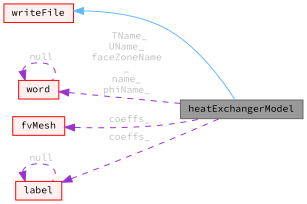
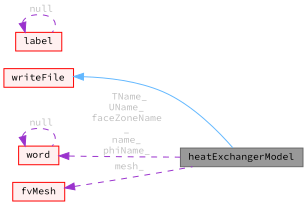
  digraph {
    fontname="Source Code Pro"
    rankdir=LR
    node [color=red fillcolor="#FFF0F0" fontname="Source Code Pro" fontsize=10 shape=box style=filled]
    edge [color=darkorchid3 dir=back fontname="Source Code Pro" fontsize=10 labelfontname=Helvetica labelfontsize=10 style=dashed fontcolor=grey]
    n1 [color=gray40 fillcolor=grey60 fontcolor=black height=0.2 label=heatExchangerModel width=0.4]
    n2 [height=0.2 label=writeFile width=0.4]
    n3 [height=0.2 label=word width=0.4]
    n4 [height=0.2 label=fvMesh width=0.4]
    n5 [height=0.2 label=label width=0.4]
    n2 -> n1 [color=steelblue1 style=solid fontcolor=""]
    n3 -> n1 [label=" TName_\nUName_\nfaceZoneName\l_\nname_\nphiName_"]
    n3 -> n3 [label=" null"]
-   n4 -> n1 [label=" coeffs_"]
-   n5 -> n1 [label=" coeffs_"]
+   n4 -> n1 [label=" mesh_"]
    n5 -> n5 [label=" null"]
  }
